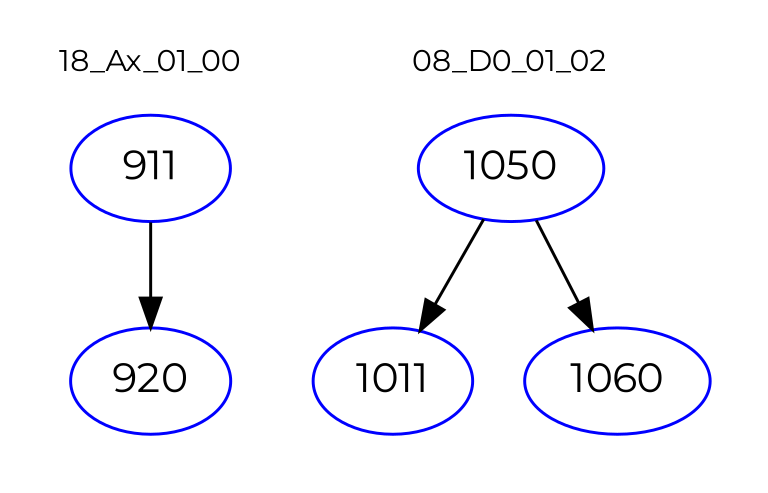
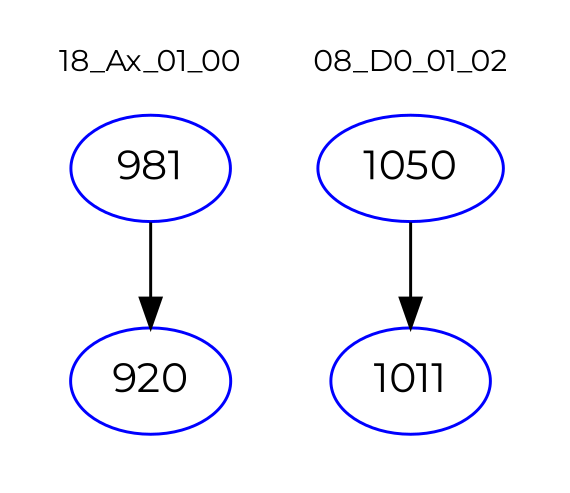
  digraph {
    fontname=Montserrat
    node [color=blue fontname=Montserrat]
    edge [color=black fontname=Montserrat]
-   n1 [label=911]
+   n1 [label=981]
    n2 [label=920]
    n3 [label=1050]
    n4 [label=1011]
-   n5 [label=1060]
    subgraph cluster_1 {
      color=white
      fontsize=10
      label="18_Ax_01_00"
      n1
      n2
    }
    subgraph cluster_2 {
      color=white
      fontsize=10
      label="08_D0_01_02"
      n3
      n4
-     n5
    }
    n1 -> n2
    n3 -> n4
-   n3 -> n5
  }
